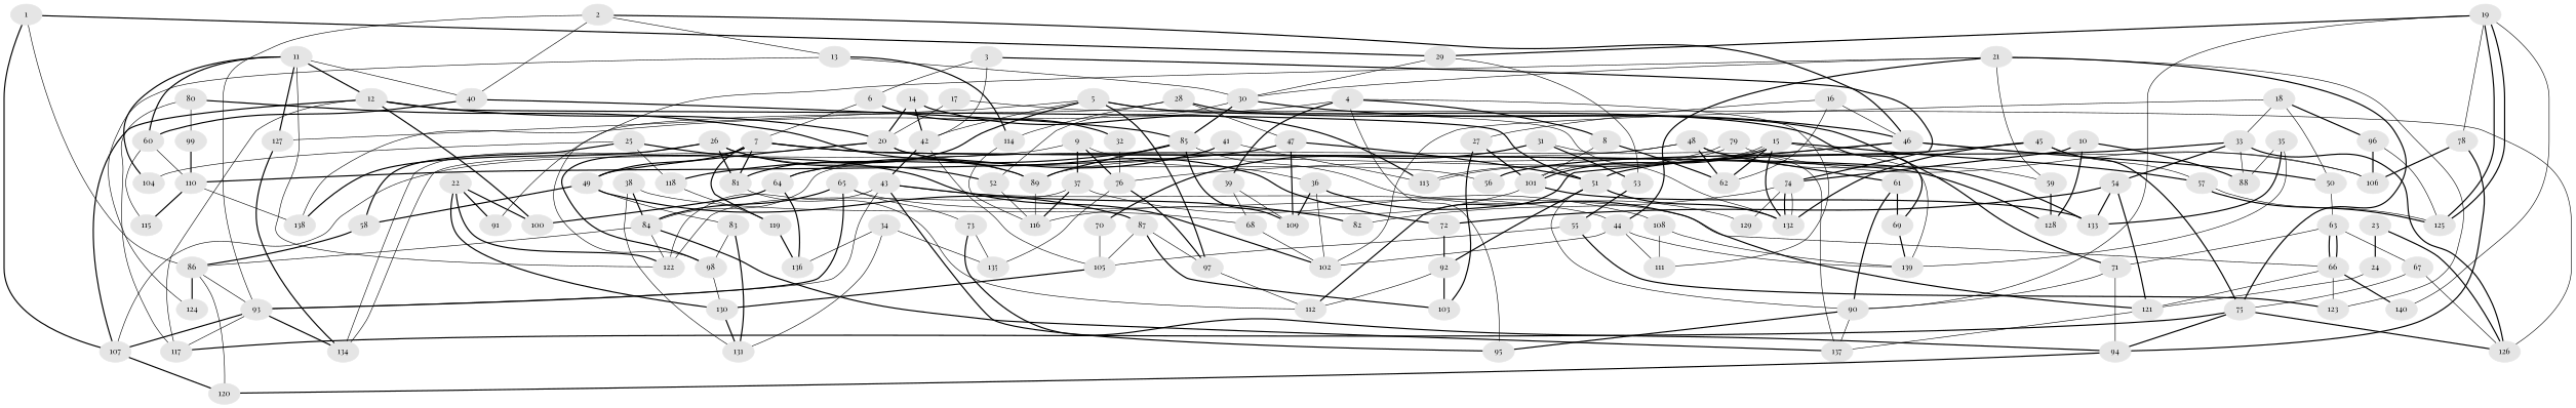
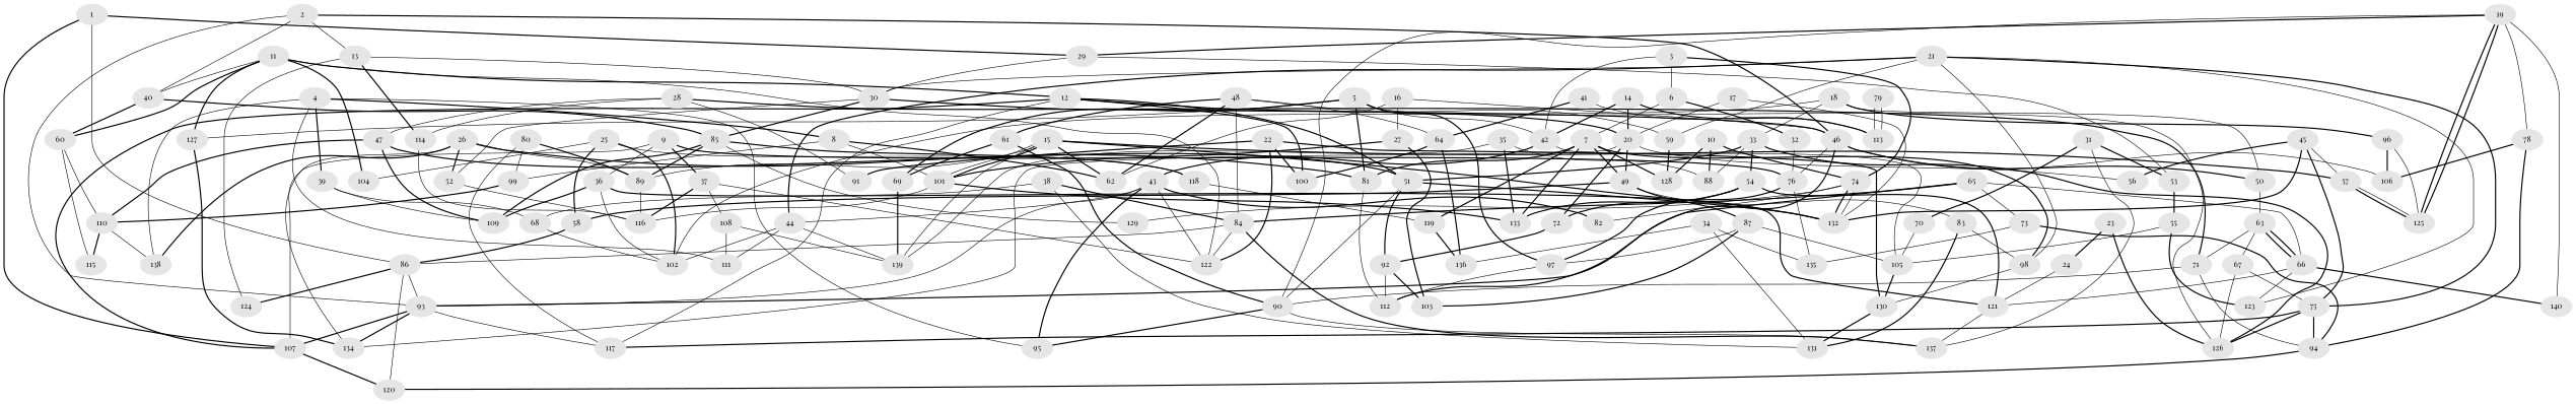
  graph {
    fontname="Playfair Display"
    node [color=gray90 fontname="Playfair Display" style=filled]
    edge [fontname="Playfair Display" style=bold]
    1
    29
    86
    107
    30
    53
    93
    124
    120
    2
    13
    40
    46
    114
    60
    85
    76
    50
    106
    112
    117
    134
    3
    6
    42
    74
    7
    32
    43
    105
    132
    129
    82
    4
    8
    39
    95
    111
    138
    62
    99
    101
    109
    68
    5
    69
    81
    97
    126
    127
    139
    49
    98
    119
    128
    133
    58
    83
    87
    130
    136
    110
    116
    9
    36
    37
    102
    121
    122
    108
    135
    10
    88
    11
    12
    104
    20
    51
    100
    115
    56
    72
    90
    92
    52
    14
    113
    15
    57
    89
    125
    16
    27
    103
    17
    18
    33
    96
    54
    63
    19
    78
    140
    94
    137
    21
    44
    59
    75
    123
    22
    91
    131
    23
    24
    25
    118
    26
    28
    47
    71
    55
    31
    70
    34
    35
    38
    84
    41
    64
    45
    48
    61
    66
    67
    65
    73
    79
    80
    1 -- 29
    1 -- 86 [style=solid]
    1 -- 107
    29 -- 30 [style=solid]
    29 -- 53 [style=solid]
    86 -- 93 [style=solid]
    86 -- 124
    86 -- 120 [style=solid]
    107 -- 120
    30 -- 46
    30 -- 85
    30 -- 52 [style=solid]
    53 -- 55
    93 -- 107
    93 -- 117 [style=solid]
    93 -- 134
    2 -- 93 [style=solid]
    2 -- 13 [style=solid]
    2 -- 40 [style=solid]
    2 -- 46
    13 -- 30 [style=solid]
    13 -- 124 [style=solid]
    13 -- 114
    40 -- 60
    40 -- 85
    46 -- 76 [style=solid]
    46 -- 50
    46 -- 106 [style=solid]
    46 -- 112
    114 -- 116 [style=solid]
    60 -- 110 [style=solid]
    60 -- 115 [style=solid]
    85 -- 129 [style=solid]
    85 -- 109
    85 -- 89
    85 -- 118
    76 -- 97
    76 -- 135 [style=solid]
    50 -- 63 [style=solid]
    3 -- 6 [style=solid]
    3 -- 42 [style=solid]
    3 -- 74
    6 -- 7 [style=solid]
    6 -- 32
    42 -- 43
    42 -- 105 [style=solid]
    74 -- 132
    74 -- 132 [style=solid]
    74 -- 129 [style=solid]
    74 -- 82 [style=solid]
    7 -- 81
    7 -- 49
    7 -- 98
    7 -- 119
    7 -- 128
    7 -- 133
    32 -- 76 [style=solid]
    43 -- 93 [style=solid]
    43 -- 82
    43 -- 95
    43 -- 122 [style=solid]
    43 -- 44 [style=solid]
    105 -- 130
    4 -- 8
    4 -- 39
    4 -- 95 [style=solid]
    4 -- 111 [style=solid]
    4 -- 138 [style=solid]
    8 -- 62
+   8 -- 99 [style=solid]
    8 -- 101 [style=solid]
    39 -- 109 [style=solid]
    39 -- 68 [style=solid]
    99 -- 110
    101 -- 133
    101 -- 116 [style=solid]
    68 -- 102 [style=solid]
    5 -- 42 [style=solid]
    5 -- 69
    5 -- 81
    5 -- 97
    5 -- 126 [style=solid]
    5 -- 127 [style=solid]
    69 -- 139
    81 -- 112 [style=solid]
    97 -- 112 [style=solid]
    127 -- 134
    49 -- 58
    49 -- 83 [style=solid]
    49 -- 87
    98 -- 130 [style=solid]
    119 -- 136
    58 -- 86
    83 -- 98 [style=solid]
    83 -- 131
    87 -- 105 [style=solid]
    87 -- 97 [style=solid]
    87 -- 103
    130 -- 131
    110 -- 138 [style=solid]
    110 -- 115
    9 -- 107 [style=solid]
    9 -- 76
    9 -- 36 [style=solid]
    9 -- 37
    36 -- 109
    36 -- 102 [style=solid]
    36 -- 121
    37 -- 116
    37 -- 122 [style=solid]
    37 -- 108 [style=solid]
    121 -- 137 [style=solid]
    108 -- 111 [style=solid]
    108 -- 139 [style=solid]
    10 -- 74
    10 -- 128
    10 -- 88
    11 -- 40 [style=solid]
    11 -- 60
    11 -- 127
    11 -- 122 [style=solid]
    11 -- 12
    11 -- 104
    12 -- 107
    12 -- 117 [style=solid]
    12 -- 20
    12 -- 51
    12 -- 100
    20 -- 134 [style=solid]
    20 -- 49
    20 -- 56 [style=solid]
    20 -- 72
    51 -- 132
    51 -- 90 [style=solid]
    51 -- 92
    72 -- 92
    90 -- 95
    90 -- 137 [style=solid]
    92 -- 112 [style=solid]
    92 -- 103
    52 -- 116 [style=solid]
    14 -- 42
    14 -- 20
    14 -- 113
    15 -- 132
    15 -- 62
    15 -- 101 [style=solid]
    15 -- 101
    15 -- 139 [style=solid]
    15 -- 57
    15 -- 89 [style=solid]
    57 -- 125
    57 -- 125 [style=solid]
    89 -- 116 [style=solid]
    16 -- 46 [style=solid]
    16 -- 62 [style=solid]
    16 -- 27 [style=solid]
    27 -- 101
    27 -- 103
    17 -- 132 [style=solid]
    17 -- 20 [style=solid]
    18 -- 50 [style=solid]
    18 -- 102 [style=solid]
    18 -- 33 [style=solid]
    18 -- 96
    33 -- 126
    33 -- 88 [style=solid]
    33 -- 51
    33 -- 54
    96 -- 106
    96 -- 125 [style=solid]
    54 -- 133
    54 -- 121
    54 -- 72
    63 -- 71 [style=solid]
    63 -- 66
    63 -- 66
    63 -- 67 [style=solid]
    19 -- 29
    19 -- 90 [style=solid]
    19 -- 125
    19 -- 125
    19 -- 78 [style=solid]
    19 -- 140 [style=solid]
    78 -- 106
    78 -- 94
    94 -- 120
    21 -- 30 [style=solid]
    21 -- 98 [style=solid]
    21 -- 44
    21 -- 59 [style=solid]
    21 -- 75
    21 -- 123 [style=solid]
    44 -- 111 [style=solid]
    44 -- 139 [style=solid]
    44 -- 102 [style=solid]
    59 -- 128
    75 -- 117
    75 -- 126
    75 -- 94
    22 -- 130
    22 -- 122
    22 -- 100
    22 -- 91
    23 -- 126
    23 -- 24
    24 -- 121 [style=solid]
    25 -- 58
    25 -- 102
    25 -- 104 [style=solid]
    25 -- 118 [style=solid]
    118 -- 119 [style=solid]
    26 -- 134 [style=solid]
    26 -- 138
    26 -- 81
    26 -- 52
    26 -- 89 [style=solid]
    28 -- 114 [style=solid]
    28 -- 91 [style=solid]
    28 -- 47 [style=solid]
    28 -- 71
    47 -- 109
    47 -- 110
    47 -- 51
    71 -- 90 [style=solid]
    71 -- 94 [style=solid]
    55 -- 105 [style=solid]
    55 -- 123
    31 -- 53
    31 -- 137 [style=solid]
    31 -- 70
    70 -- 105 [style=solid]
    34 -- 136 [style=solid]
    34 -- 135 [style=solid]
    34 -- 131 [style=solid]
    35 -- 139 [style=solid]
    35 -- 133
    35 -- 88 [style=solid]
    38 -- 68 [style=solid]
    38 -- 131 [style=solid]
    38 -- 84
    84 -- 86 [style=solid]
    84 -- 122 [style=solid]
    84 -- 137
    41 -- 113 [style=solid]
    41 -- 64
    64 -- 136
    64 -- 100
    45 -- 132
    45 -- 56
    45 -- 57 [style=solid]
    45 -- 75
    48 -- 62
    48 -- 59 [style=solid]
    48 -- 84 [style=solid]
    48 -- 64 [style=solid]
    48 -- 61
    61 -- 69
    61 -- 90
    66 -- 121 [style=solid]
    66 -- 140
    66 -- 123 [style=solid]
    67 -- 126 [style=solid]
    67 -- 75 [style=solid]
    65 -- 93
    65 -- 84
    65 -- 66 [style=solid]
    65 -- 73 [style=solid]
    73 -- 135 [style=solid]
    73 -- 94
-   79 -- 106 [style=solid]
    79 -- 113 [style=solid]
    79 -- 113 [style=solid]
    80 -- 117 [style=solid]
    80 -- 99 [style=solid]
    80 -- 89
  }
